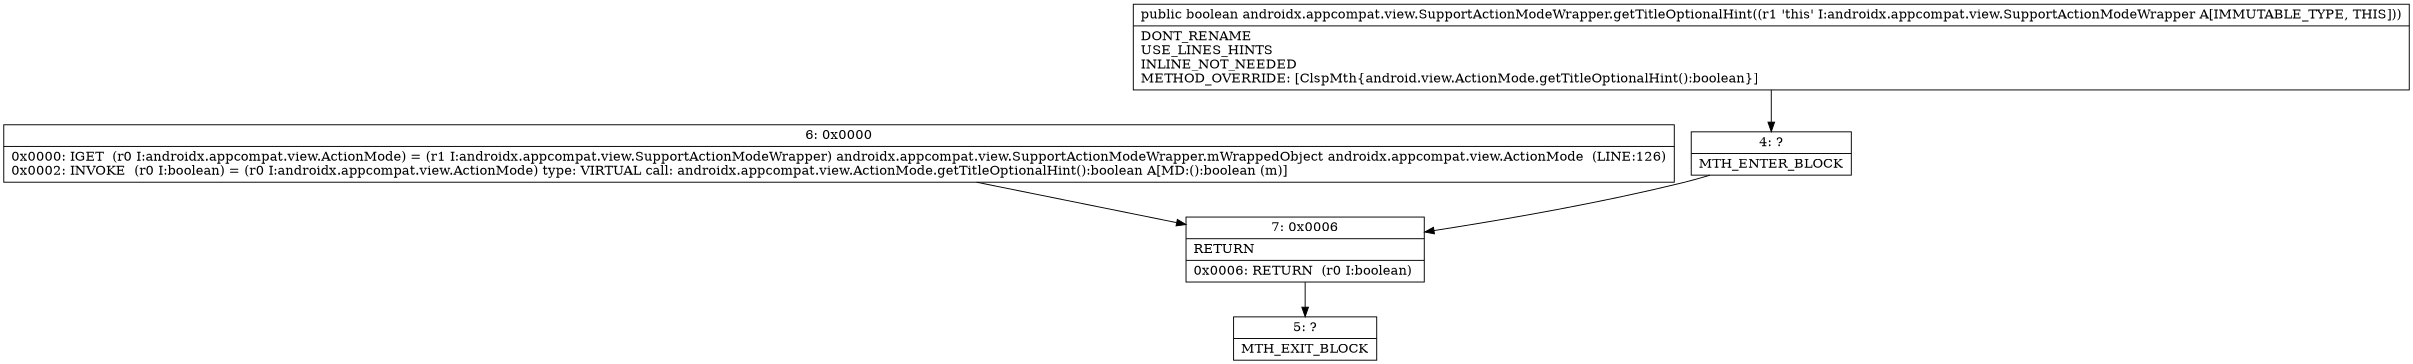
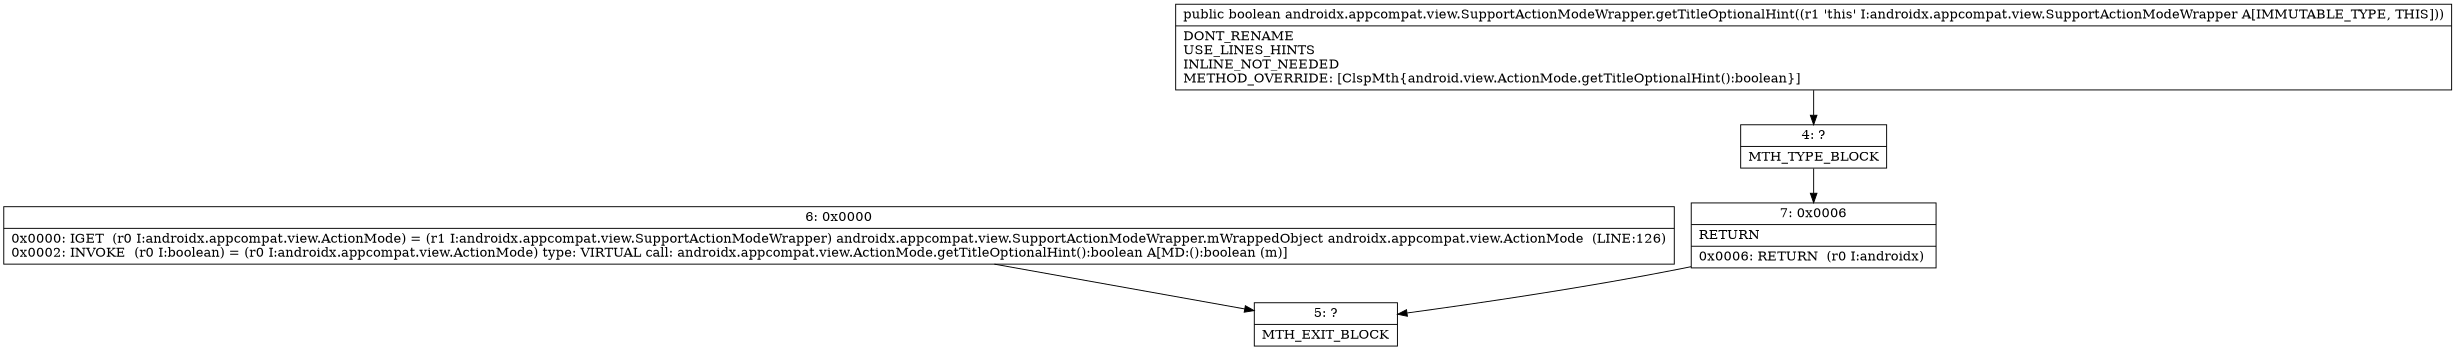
  digraph {
    node [shape=record]
-   n1 [label="{4\:\ ?|MTH_ENTER_BLOCK\l}"]
-   n2 [label="{7\:\ 0x0006|RETURN\l|0x0006: RETURN  (r0 I:boolean) \l}"]
+   n1 [label="{4\:\ ?|MTH_TYPE_BLOCK\l}"]
+   n2 [label="{7\:\ 0x0006|RETURN\l|0x0006: RETURN  (r0 I:androidx) \l}"]
    n3 [label="{6\:\ 0x0000|0x0000: IGET  (r0 I:androidx.appcompat.view.ActionMode) = (r1 I:androidx.appcompat.view.SupportActionModeWrapper) androidx.appcompat.view.SupportActionModeWrapper.mWrappedObject androidx.appcompat.view.ActionMode  (LINE:126)\l0x0002: INVOKE  (r0 I:boolean) = (r0 I:androidx.appcompat.view.ActionMode) type: VIRTUAL call: androidx.appcompat.view.ActionMode.getTitleOptionalHint():boolean A[MD:():boolean (m)]\l}"]
    n4 [label="{5\:\ ?|MTH_EXIT_BLOCK\l}"]
    n5 [label="{public boolean androidx.appcompat.view.SupportActionModeWrapper.getTitleOptionalHint((r1 'this' I:androidx.appcompat.view.SupportActionModeWrapper A[IMMUTABLE_TYPE, THIS]))  | DONT_RENAME\lUSE_LINES_HINTS\lINLINE_NOT_NEEDED\lMETHOD_OVERRIDE: [ClspMth\{android.view.ActionMode.getTitleOptionalHint():boolean\}]\l}"]
    n1 -> n2
    n2 -> n4
-   n3 -> n2
+   n3 -> n4
    n5 -> n1
  }
